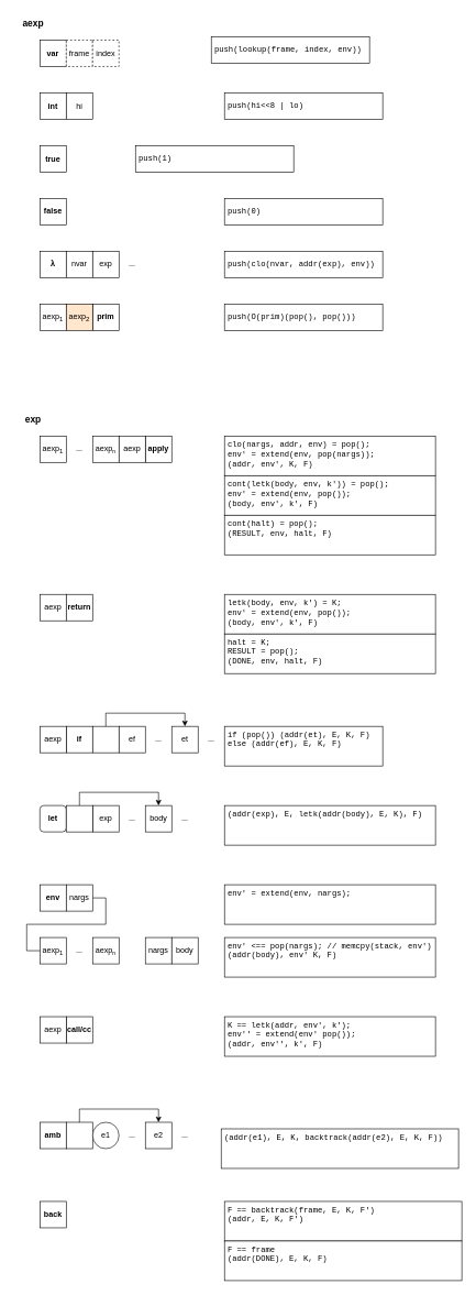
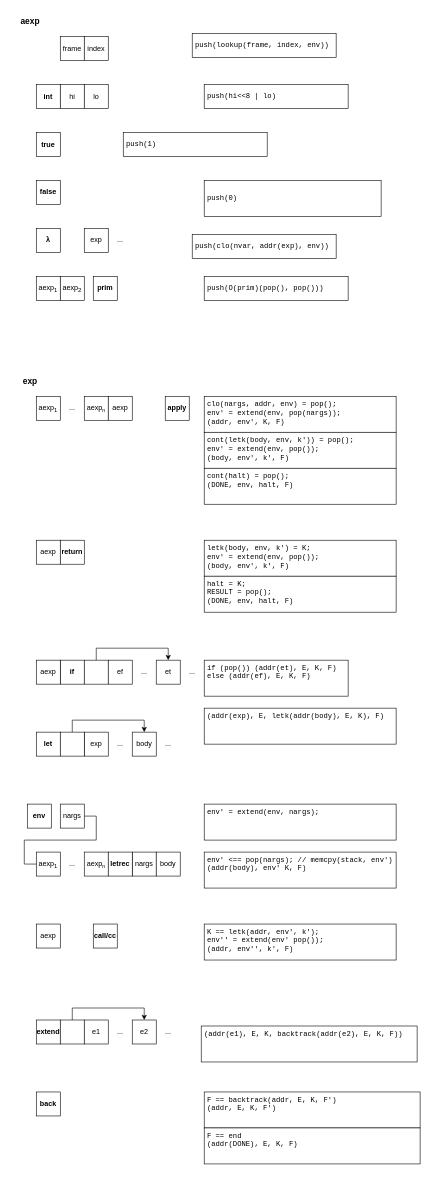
  <mxCell id="0" />
  <mxCell id="1" parent="0" />
  <mxCell id="2" value="aexp" style="rounded=0;whiteSpace=wrap;html=1;" parent="1" vertex="1"><mxGeometry x="60" y="900" width="40" height="40" as="geometry" /></mxCell>
  <mxCell id="3" value="if" style="rounded=0;whiteSpace=wrap;html=1;fontStyle=1" parent="1" vertex="1"><mxGeometry x="100" y="1100" width="40" height="40" as="geometry" /></mxCell>
  <mxCell id="4" style="edgeStyle=orthogonalEdgeStyle;rounded=0;orthogonalLoop=1;jettySize=auto;html=1;entryX=0.5;entryY=0;entryDx=0;entryDy=0;" parent="1" source="5" target="8" edge="1"><mxGeometry relative="1" as="geometry"><Array as="points"><mxPoint x="160" y="1080" /><mxPoint x="280" y="1080" /></Array></mxGeometry></mxCell>
  <mxCell id="5" value="" style="rounded=0;whiteSpace=wrap;html=1;" parent="1" vertex="1"><mxGeometry x="140" y="1100" width="40" height="40" as="geometry" /></mxCell>
  <mxCell id="6" value="ef" style="rounded=0;whiteSpace=wrap;html=1;" parent="1" vertex="1"><mxGeometry x="180" y="1100" width="40" height="40" as="geometry" /></mxCell>
  <mxCell id="7" value="..." style="text;html=1;strokeColor=none;fillColor=none;align=center;verticalAlign=middle;whiteSpace=wrap;rounded=0;" parent="1" vertex="1"><mxGeometry x="220" y="1100" width="40" height="40" as="geometry" /></mxCell>
  <mxCell id="8" value="et" style="rounded=0;whiteSpace=wrap;html=1;" parent="1" vertex="1"><mxGeometry x="260" y="1100" width="40" height="40" as="geometry" /></mxCell>
  <mxCell id="9" value="..." style="text;html=1;strokeColor=none;fillColor=none;align=center;verticalAlign=middle;whiteSpace=wrap;rounded=0;" parent="1" vertex="1"><mxGeometry x="300" y="1100" width="40" height="40" as="geometry" /></mxCell>
- <mxCell id="10" value="let" style="whiteSpace=wrap;html=1;fontStyle=1;rounded=1;" parent="1" vertex="1"><mxGeometry x="60" y="1220" width="40" height="40" as="geometry" /></mxCell>
+ <mxCell id="10" value="let" style="rounded=0;whiteSpace=wrap;html=1;fontStyle=1" parent="1" vertex="1"><mxGeometry x="60" y="1220" width="40" height="40" as="geometry" /></mxCell>
  <mxCell id="11" value="exp" style="rounded=0;whiteSpace=wrap;html=1;" parent="1" vertex="1"><mxGeometry x="140" y="1220" width="40" height="40" as="geometry" /></mxCell>
  <mxCell id="12" value="body" style="rounded=0;whiteSpace=wrap;html=1;" parent="1" vertex="1"><mxGeometry x="220" y="1220" width="40" height="40" as="geometry" /></mxCell>
- <mxCell id="13" value="call/cc" style="rounded=0;whiteSpace=wrap;html=1;fontStyle=1" parent="1" vertex="1"><mxGeometry x="100" y="1540" width="40" height="40" as="geometry" /></mxCell>
+ <mxCell id="13" value="call/cc" style="rounded=0;whiteSpace=wrap;html=1;fontStyle=1" parent="1" vertex="1"><mxGeometry x="155" y="1540" width="40" height="40" as="geometry" /></mxCell>
  <mxCell id="14" value="aexp" style="rounded=0;whiteSpace=wrap;html=1;" parent="1" vertex="1"><mxGeometry x="60" y="1540" width="40" height="40" as="geometry" /></mxCell>
- <mxCell id="15" value="amb" style="rounded=0;whiteSpace=wrap;html=1;fontStyle=1" parent="1" vertex="1"><mxGeometry x="60" y="1700" width="40" height="40" as="geometry" /></mxCell>
+ <mxCell id="15" value="extend" style="rounded=0;whiteSpace=wrap;html=1;fontStyle=1" parent="1" vertex="1"><mxGeometry x="60" y="1700" width="40" height="40" as="geometry" /></mxCell>
  <mxCell id="16" style="edgeStyle=orthogonalEdgeStyle;rounded=0;orthogonalLoop=1;jettySize=auto;html=1;entryX=0.5;entryY=0;entryDx=0;entryDy=0;" parent="1" source="17" target="20" edge="1"><mxGeometry relative="1" as="geometry"><Array as="points"><mxPoint x="120" y="1680" /><mxPoint x="240" y="1680" /></Array></mxGeometry></mxCell>
  <mxCell id="17" value="" style="rounded=0;whiteSpace=wrap;html=1;" parent="1" vertex="1"><mxGeometry x="100" y="1700" width="40" height="40" as="geometry" /></mxCell>
- <mxCell id="18" value="e1" style="ellipse;whiteSpace=wrap;html=1;" parent="1" vertex="1"><mxGeometry x="140" y="1700" width="40" height="40" as="geometry" /></mxCell>
+ <mxCell id="18" value="e1" style="rounded=0;whiteSpace=wrap;html=1;" parent="1" vertex="1"><mxGeometry x="140" y="1700" width="40" height="40" as="geometry" /></mxCell>
  <mxCell id="19" value="..." style="text;html=1;strokeColor=none;fillColor=none;align=center;verticalAlign=middle;whiteSpace=wrap;rounded=0;" parent="1" vertex="1"><mxGeometry x="180" y="1700" width="40" height="40" as="geometry" /></mxCell>
  <mxCell id="20" value="e2" style="rounded=0;whiteSpace=wrap;html=1;" parent="1" vertex="1"><mxGeometry x="220" y="1700" width="40" height="40" as="geometry" /></mxCell>
  <mxCell id="21" value="..." style="text;html=1;strokeColor=none;fillColor=none;align=center;verticalAlign=middle;whiteSpace=wrap;rounded=0;" parent="1" vertex="1"><mxGeometry x="260" y="1700" width="40" height="40" as="geometry" /></mxCell>
  <mxCell id="22" value="back" style="rounded=0;whiteSpace=wrap;html=1;fontStyle=1" parent="1" vertex="1"><mxGeometry x="60" y="1820" width="40" height="40" as="geometry" /></mxCell>
- <mxCell id="23" value="var" style="rounded=0;whiteSpace=wrap;html=1;fontStyle=1" parent="1" vertex="1"><mxGeometry x="60" y="60" width="40" height="40" as="geometry" /></mxCell>
  <mxCell id="24" value="int" style="rounded=0;whiteSpace=wrap;html=1;fontStyle=1" parent="1" vertex="1"><mxGeometry x="60" y="140" width="40" height="40" as="geometry" /></mxCell>
  <mxCell id="25" value="true" style="rounded=0;whiteSpace=wrap;html=1;fontStyle=1" parent="1" vertex="1"><mxGeometry x="60" y="220" width="40" height="40" as="geometry" /></mxCell>
  <mxCell id="26" value="false" style="rounded=0;whiteSpace=wrap;html=1;fontStyle=1" parent="1" vertex="1"><mxGeometry x="60" y="300" width="40" height="40" as="geometry" /></mxCell>
  <mxCell id="27" value="λ" style="rounded=0;whiteSpace=wrap;html=1;fontStyle=1" parent="1" vertex="1"><mxGeometry x="60" y="380" width="40" height="40" as="geometry" /></mxCell>
- <mxCell id="28" value="nvar" style="rounded=0;whiteSpace=wrap;html=1;" parent="1" vertex="1"><mxGeometry x="100" y="380" width="40" height="40" as="geometry" /></mxCell>
  <mxCell id="29" value="exp" style="rounded=0;whiteSpace=wrap;html=1;" parent="1" vertex="1"><mxGeometry x="140" y="380" width="40" height="40" as="geometry" /></mxCell>
- <mxCell id="30" value="prim" style="rounded=0;whiteSpace=wrap;html=1;fontStyle=1" parent="1" vertex="1"><mxGeometry x="140" y="460" width="40" height="40" as="geometry" /></mxCell>
+ <mxCell id="30" value="prim" style="rounded=0;whiteSpace=wrap;html=1;fontStyle=1" parent="1" vertex="1"><mxGeometry x="155" y="460" width="40" height="40" as="geometry" /></mxCell>
  <mxCell id="31" value="aexp&lt;sub&gt;1&lt;/sub&gt;" style="rounded=0;whiteSpace=wrap;html=1;" parent="1" vertex="1"><mxGeometry x="60" y="460" width="40" height="40" as="geometry" /></mxCell>
- <mxCell id="32" value="aexp&lt;sub&gt;2&lt;/sub&gt;" style="rounded=0;whiteSpace=wrap;html=1;fillColor=#ffe6cc;" parent="1" vertex="1"><mxGeometry x="100" y="460" width="40" height="40" as="geometry" /></mxCell>
+ <mxCell id="32" value="aexp&lt;sub&gt;2&lt;/sub&gt;" style="rounded=0;whiteSpace=wrap;html=1;" parent="1" vertex="1"><mxGeometry x="100" y="460" width="40" height="40" as="geometry" /></mxCell>
  <mxCell id="33" value="..." style="text;html=1;strokeColor=none;fillColor=none;align=center;verticalAlign=middle;whiteSpace=wrap;rounded=0;" parent="1" vertex="1"><mxGeometry x="180" y="380" width="40" height="40" as="geometry" /></mxCell>
  <mxCell id="34" value="aexp" style="text;html=1;strokeColor=none;fillColor=none;align=center;verticalAlign=middle;whiteSpace=wrap;rounded=0;fontStyle=1;fontSize=14;" parent="1" vertex="1"><mxGeometry x="20" y="20" width="60" height="30" as="geometry" /></mxCell>
  <mxCell id="35" value="exp" style="text;html=1;strokeColor=none;fillColor=none;align=center;verticalAlign=middle;whiteSpace=wrap;rounded=0;fontStyle=1;fontSize=14;" parent="1" vertex="1"><mxGeometry x="20" y="620" width="60" height="30" as="geometry" /></mxCell>
- <mxCell id="36" value="frame" style="rounded=0;whiteSpace=wrap;html=1;dashed=1;" parent="1" vertex="1"><mxGeometry x="100" y="60" width="40" height="40" as="geometry" /></mxCell>
- <mxCell id="37" value="index" style="rounded=0;whiteSpace=wrap;html=1;dashed=1;" parent="1" vertex="1"><mxGeometry x="140" y="60" width="40" height="40" as="geometry" /></mxCell>
+ <mxCell id="36" value="frame" style="rounded=0;whiteSpace=wrap;html=1;" parent="1" vertex="1"><mxGeometry x="100" y="60" width="40" height="40" as="geometry" /></mxCell>
+ <mxCell id="37" value="index" style="rounded=0;whiteSpace=wrap;html=1;" parent="1" vertex="1"><mxGeometry x="140" y="60" width="40" height="40" as="geometry" /></mxCell>
  <mxCell id="38" value="hi" style="rounded=0;whiteSpace=wrap;html=1;" parent="1" vertex="1"><mxGeometry x="100" y="140" width="40" height="40" as="geometry" /></mxCell>
+ <mxCell id="39" value="lo" style="rounded=0;whiteSpace=wrap;html=1;" parent="1" vertex="1"><mxGeometry x="140" y="140" width="40" height="40" as="geometry" /></mxCell>
  <mxCell id="40" value="aexp" style="rounded=0;whiteSpace=wrap;html=1;" parent="1" vertex="1"><mxGeometry x="60" y="1100" width="40" height="40" as="geometry" /></mxCell>
  <mxCell id="41" style="edgeStyle=orthogonalEdgeStyle;rounded=0;orthogonalLoop=1;jettySize=auto;html=1;entryX=0.5;entryY=0;entryDx=0;entryDy=0;" parent="1" source="42" target="12" edge="1"><mxGeometry relative="1" as="geometry"><Array as="points"><mxPoint x="120" y="1200" /><mxPoint x="240" y="1200" /></Array></mxGeometry></mxCell>
  <mxCell id="42" value="" style="rounded=0;whiteSpace=wrap;html=1;" parent="1" vertex="1"><mxGeometry x="100" y="1220" width="40" height="40" as="geometry" /></mxCell>
  <mxCell id="43" value="push(lookup(frame, index, env))" style="rounded=0;whiteSpace=wrap;html=1;fontFamily=Courier New;align=left;spacingLeft=3;" parent="1" vertex="1"><mxGeometry x="320" y="55" width="240" height="40" as="geometry" /></mxCell>
  <mxCell id="44" value="push(hi&amp;lt;&amp;lt;8 | lo)" style="rounded=0;whiteSpace=wrap;html=1;fontFamily=Courier New;align=left;spacingLeft=3;" parent="1" vertex="1"><mxGeometry x="340" y="140" width="240" height="40" as="geometry" /></mxCell>
  <mxCell id="45" value="push(1)" style="rounded=0;whiteSpace=wrap;html=1;fontFamily=Courier New;align=left;spacingLeft=3;" parent="1" vertex="1"><mxGeometry x="205" y="220" width="240" height="40" as="geometry" /></mxCell>
- <mxCell id="46" value="push(0)" style="rounded=0;whiteSpace=wrap;html=1;fontFamily=Courier New;align=left;spacingLeft=3;" parent="1" vertex="1"><mxGeometry x="340" y="300" width="240" height="40" as="geometry" /></mxCell>
- <mxCell id="47" value="push(clo(nvar, addr(exp), env))" style="rounded=0;whiteSpace=wrap;html=1;fontFamily=Courier New;align=left;spacingLeft=3;" parent="1" vertex="1"><mxGeometry x="340" y="380" width="240" height="40" as="geometry" /></mxCell>
+ <mxCell id="46" value="push(0)" style="rounded=0;whiteSpace=wrap;html=1;fontFamily=Courier New;align=left;spacingLeft=3;" parent="1" vertex="1"><mxGeometry x="340" y="300" width="295" height="60" as="geometry" /></mxCell>
+ <mxCell id="47" value="push(clo(nvar, addr(exp), env))" style="rounded=0;whiteSpace=wrap;html=1;fontFamily=Courier New;align=left;spacingLeft=3;" parent="1" vertex="1"><mxGeometry x="320" y="390" width="240" height="40" as="geometry" /></mxCell>
  <mxCell id="48" value="push(O(prim)(pop(), pop()))" style="rounded=0;whiteSpace=wrap;html=1;fontFamily=Courier New;align=left;spacingLeft=3;" parent="1" vertex="1"><mxGeometry x="340" y="460" width="240" height="40" as="geometry" /></mxCell>
  <mxCell id="49" value="aexp&lt;span style=&quot;font-size: 10px;&quot;&gt;&lt;sub&gt;n&lt;/sub&gt;&lt;/span&gt;" style="rounded=0;whiteSpace=wrap;html=1;" parent="1" vertex="1"><mxGeometry x="140" y="660" width="40" height="40" as="geometry" /></mxCell>
  <mxCell id="50" value="..." style="text;html=1;strokeColor=none;fillColor=none;align=center;verticalAlign=middle;whiteSpace=wrap;rounded=0;" parent="1" vertex="1"><mxGeometry x="100" y="660" width="40" height="40" as="geometry" /></mxCell>
  <mxCell id="51" value="aexp&lt;sub&gt;1&lt;/sub&gt;" style="rounded=0;whiteSpace=wrap;html=1;" parent="1" vertex="1"><mxGeometry x="60" y="660" width="40" height="40" as="geometry" /></mxCell>
- <mxCell id="52" value="apply" style="rounded=0;whiteSpace=wrap;html=1;fontStyle=1" parent="1" vertex="1"><mxGeometry x="220" y="660" width="40" height="40" as="geometry" /></mxCell>
+ <mxCell id="52" value="apply" style="rounded=0;whiteSpace=wrap;html=1;fontStyle=1" parent="1" vertex="1"><mxGeometry x="275" y="660" width="40" height="40" as="geometry" /></mxCell>
  <mxCell id="53" value="aexp" style="rounded=0;whiteSpace=wrap;html=1;" parent="1" vertex="1"><mxGeometry x="180" y="660" width="40" height="40" as="geometry" /></mxCell>
  <mxCell id="54" value="clo(nargs, addr, env) = pop();&lt;br&gt;env' = extend(env, pop(nargs));&lt;br&gt;(addr, env', K, F)" style="rounded=0;whiteSpace=wrap;html=1;fontFamily=Courier New;align=left;spacingLeft=3;verticalAlign=top;" parent="1" vertex="1"><mxGeometry x="340" y="660" width="320" height="60" as="geometry" /></mxCell>
  <mxCell id="55" value="return" style="rounded=0;whiteSpace=wrap;html=1;fontStyle=1" parent="1" vertex="1"><mxGeometry x="100" y="900" width="40" height="40" as="geometry" /></mxCell>
  <mxCell id="56" value="cont(letk(body, env, k')) = pop();&lt;br&gt;env' = extend(env, pop());&lt;br&gt;(body, env', k', F)" style="rounded=0;whiteSpace=wrap;html=1;fontFamily=Courier New;align=left;spacingLeft=3;verticalAlign=top;" parent="1" vertex="1"><mxGeometry x="340" y="720" width="320" height="60" as="geometry" /></mxCell>
  <mxCell id="57" value="if (pop()) (addr(et), E, K, F)&lt;br&gt;else (addr(ef), E, K, F)" style="rounded=0;whiteSpace=wrap;html=1;fontFamily=Courier New;align=left;spacingLeft=3;verticalAlign=top;" parent="1" vertex="1"><mxGeometry x="340" y="1100" width="240" height="60" as="geometry" /></mxCell>
  <mxCell id="58" value="..." style="text;html=1;strokeColor=none;fillColor=none;align=center;verticalAlign=middle;whiteSpace=wrap;rounded=0;" parent="1" vertex="1"><mxGeometry x="180" y="1220" width="40" height="40" as="geometry" /></mxCell>
  <mxCell id="59" value="..." style="text;html=1;strokeColor=none;fillColor=none;align=center;verticalAlign=middle;whiteSpace=wrap;rounded=0;" parent="1" vertex="1"><mxGeometry x="260" y="1220" width="40" height="40" as="geometry" /></mxCell>
- <mxCell id="60" value="(addr(exp), E, letk(addr(body), E, K), F)" style="rounded=0;whiteSpace=wrap;html=1;fontFamily=Courier New;align=left;spacingLeft=3;verticalAlign=top;" parent="1" vertex="1"><mxGeometry x="340" y="1220" width="320" height="60" as="geometry" /></mxCell>
- <mxCell id="61" value="cont(halt) = pop();&lt;br&gt;(RESULT, env, halt, F)" style="rounded=0;whiteSpace=wrap;html=1;fontFamily=Courier New;align=left;spacingLeft=3;verticalAlign=top;" vertex="1" parent="1"><mxGeometry x="340" y="780" width="320" height="60" as="geometry" /></mxCell>
+ <mxCell id="60" value="(addr(exp), E, letk(addr(body), E, K), F)" style="rounded=0;whiteSpace=wrap;html=1;fontFamily=Courier New;align=left;spacingLeft=3;verticalAlign=top;" parent="1" vertex="1"><mxGeometry x="340" y="1180" width="320" height="60" as="geometry" /></mxCell>
+ <mxCell id="61" value="cont(halt) = pop();&lt;br&gt;(DONE, env, halt, F)" style="rounded=0;whiteSpace=wrap;html=1;fontFamily=Courier New;align=left;spacingLeft=3;verticalAlign=top;" vertex="1" parent="1"><mxGeometry x="340" y="780" width="320" height="60" as="geometry" /></mxCell>
  <mxCell id="62" value="letk(body, env, k') = K;&lt;br&gt;env' = extend(env, pop());&lt;br&gt;(body, env', k', F)" style="rounded=0;whiteSpace=wrap;html=1;fontFamily=Courier New;align=left;spacingLeft=3;verticalAlign=top;" vertex="1" parent="1"><mxGeometry x="340" y="900" width="320" height="60" as="geometry" /></mxCell>
  <mxCell id="63" value="halt = K;&lt;br&gt;RESULT = pop();&lt;br&gt;(DONE, env, halt, F)" style="rounded=0;whiteSpace=wrap;html=1;fontFamily=Courier New;align=left;spacingLeft=3;verticalAlign=top;" vertex="1" parent="1"><mxGeometry x="340" y="960" width="320" height="60" as="geometry" /></mxCell>
  <mxCell id="64" value="aexp&lt;sub&gt;1&lt;/sub&gt;" style="rounded=0;whiteSpace=wrap;html=1;" vertex="1" parent="1"><mxGeometry x="60" y="1420" width="40" height="40" as="geometry" /></mxCell>
  <mxCell id="65" value="..." style="text;html=1;strokeColor=none;fillColor=none;align=center;verticalAlign=middle;whiteSpace=wrap;rounded=0;" vertex="1" parent="1"><mxGeometry x="100" y="1420" width="40" height="40" as="geometry" /></mxCell>
  <mxCell id="66" value="aexp&lt;span style=&quot;font-size: 10px;&quot;&gt;&lt;sub&gt;n&lt;/sub&gt;&lt;/span&gt;" style="rounded=0;whiteSpace=wrap;html=1;" vertex="1" parent="1"><mxGeometry x="140" y="1420" width="40" height="40" as="geometry" /></mxCell>
  <mxCell id="67" value="nargs" style="rounded=0;whiteSpace=wrap;html=1;" vertex="1" parent="1"><mxGeometry x="220" y="1420" width="40" height="40" as="geometry" /></mxCell>
+ <mxCell id="68" value="letrec" style="rounded=0;whiteSpace=wrap;html=1;fontStyle=1" vertex="1" parent="1"><mxGeometry x="180" y="1420" width="40" height="40" as="geometry" /></mxCell>
  <mxCell id="69" value="env' &amp;lt;== pop(nargs); // memcpy(stack, env')&lt;br&gt;(addr(body), env' K, F)" style="rounded=0;whiteSpace=wrap;html=1;fontFamily=Courier New;align=left;spacingLeft=3;verticalAlign=top;" vertex="1" parent="1"><mxGeometry x="340" y="1420" width="320" height="60" as="geometry" /></mxCell>
  <mxCell id="70" style="edgeStyle=orthogonalEdgeStyle;rounded=0;orthogonalLoop=1;jettySize=auto;html=1;entryX=0;entryY=0.5;entryDx=0;entryDy=0;endArrow=none;endFill=0;exitX=1;exitY=0.5;exitDx=0;exitDy=0;" edge="1" parent="1" source="73" target="64"><mxGeometry relative="1" as="geometry" /></mxCell>
- <mxCell id="71" value="env" style="rounded=0;whiteSpace=wrap;html=1;fontStyle=1" vertex="1" parent="1"><mxGeometry x="60" y="1340" width="40" height="40" as="geometry" /></mxCell>
+ <mxCell id="71" value="env" style="rounded=0;whiteSpace=wrap;html=1;fontStyle=1" vertex="1" parent="1"><mxGeometry x="45" y="1340" width="40" height="40" as="geometry" /></mxCell>
  <mxCell id="72" value="env' = extend(env, nargs);" style="rounded=0;whiteSpace=wrap;html=1;fontFamily=Courier New;align=left;spacingLeft=3;verticalAlign=top;" vertex="1" parent="1"><mxGeometry x="340" y="1340" width="320" height="60" as="geometry" /></mxCell>
  <mxCell id="73" value="nargs" style="rounded=0;whiteSpace=wrap;html=1;" vertex="1" parent="1"><mxGeometry x="100" y="1340" width="40" height="40" as="geometry" /></mxCell>
  <mxCell id="74" value="body" style="rounded=0;whiteSpace=wrap;html=1;" vertex="1" parent="1"><mxGeometry x="260" y="1420" width="40" height="40" as="geometry" /></mxCell>
  <mxCell id="75" value="K == letk(addr, env', k');&lt;br&gt;env'' = extend(env' pop());&lt;br&gt;(addr, env'', k', F)" style="rounded=0;whiteSpace=wrap;html=1;fontFamily=Courier New;align=left;spacingLeft=3;verticalAlign=top;" vertex="1" parent="1"><mxGeometry x="340" y="1540" width="320" height="60" as="geometry" /></mxCell>
  <mxCell id="76" value="(addr(e1), E, K, backtrack(addr(e2), E, K, F))" style="rounded=0;whiteSpace=wrap;html=1;fontFamily=Courier New;align=left;spacingLeft=3;verticalAlign=top;" vertex="1" parent="1"><mxGeometry x="335" y="1710" width="360" height="60" as="geometry" /></mxCell>
- <mxCell id="77" value="F == backtrack(frame, E, K, F')&lt;br&gt;(addr, E, K, F')" style="rounded=0;whiteSpace=wrap;html=1;fontFamily=Courier New;align=left;spacingLeft=3;verticalAlign=top;" vertex="1" parent="1"><mxGeometry x="340" y="1820" width="360" height="60" as="geometry" /></mxCell>
- <mxCell id="78" value="F == frame&lt;br&gt;(addr(DONE), E, K, F)" style="rounded=0;whiteSpace=wrap;html=1;fontFamily=Courier New;align=left;spacingLeft=3;verticalAlign=top;" vertex="1" parent="1"><mxGeometry x="340" y="1880" width="360" height="60" as="geometry" /></mxCell>
+ <mxCell id="77" value="F == backtrack(addr, E, K, F')&lt;br&gt;(addr, E, K, F')" style="rounded=0;whiteSpace=wrap;html=1;fontFamily=Courier New;align=left;spacingLeft=3;verticalAlign=top;" vertex="1" parent="1"><mxGeometry x="340" y="1820" width="360" height="60" as="geometry" /></mxCell>
+ <mxCell id="78" value="F == end&lt;br&gt;(addr(DONE), E, K, F)" style="rounded=0;whiteSpace=wrap;html=1;fontFamily=Courier New;align=left;spacingLeft=3;verticalAlign=top;" vertex="1" parent="1"><mxGeometry x="340" y="1880" width="360" height="60" as="geometry" /></mxCell>
